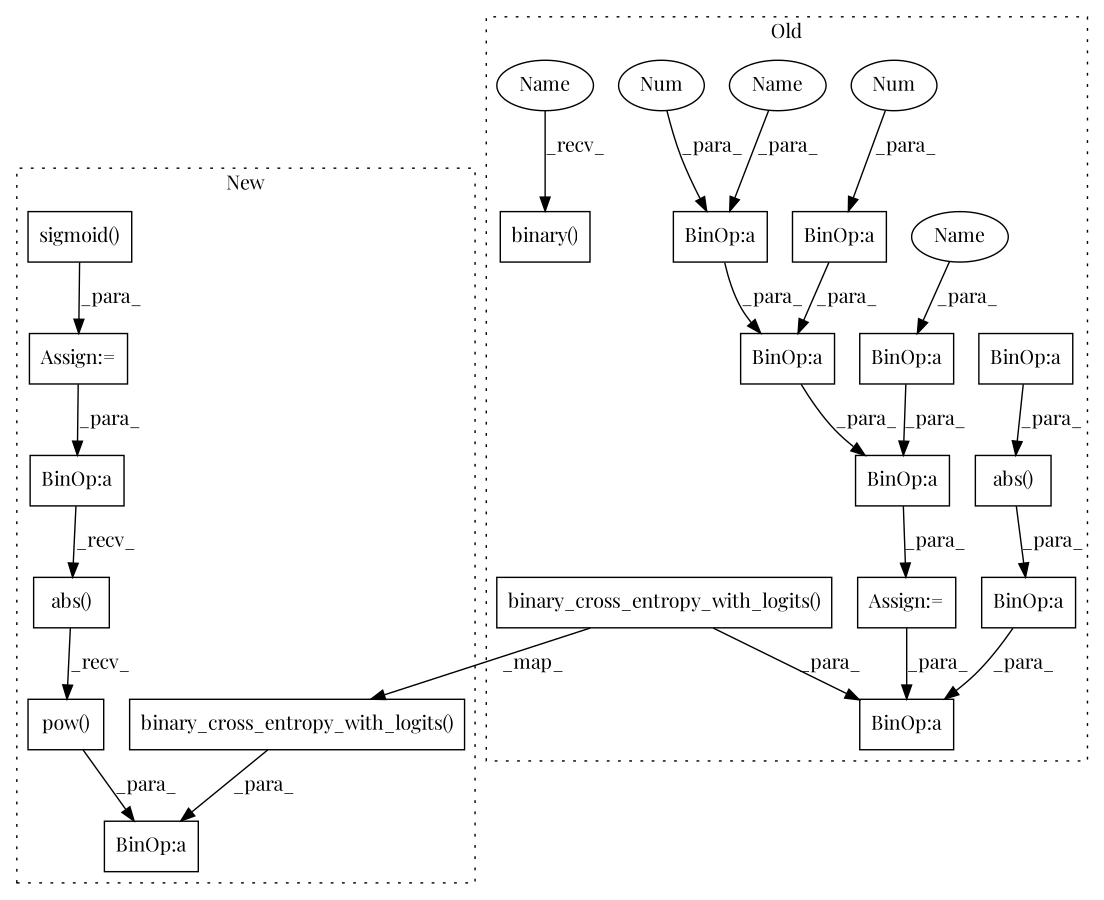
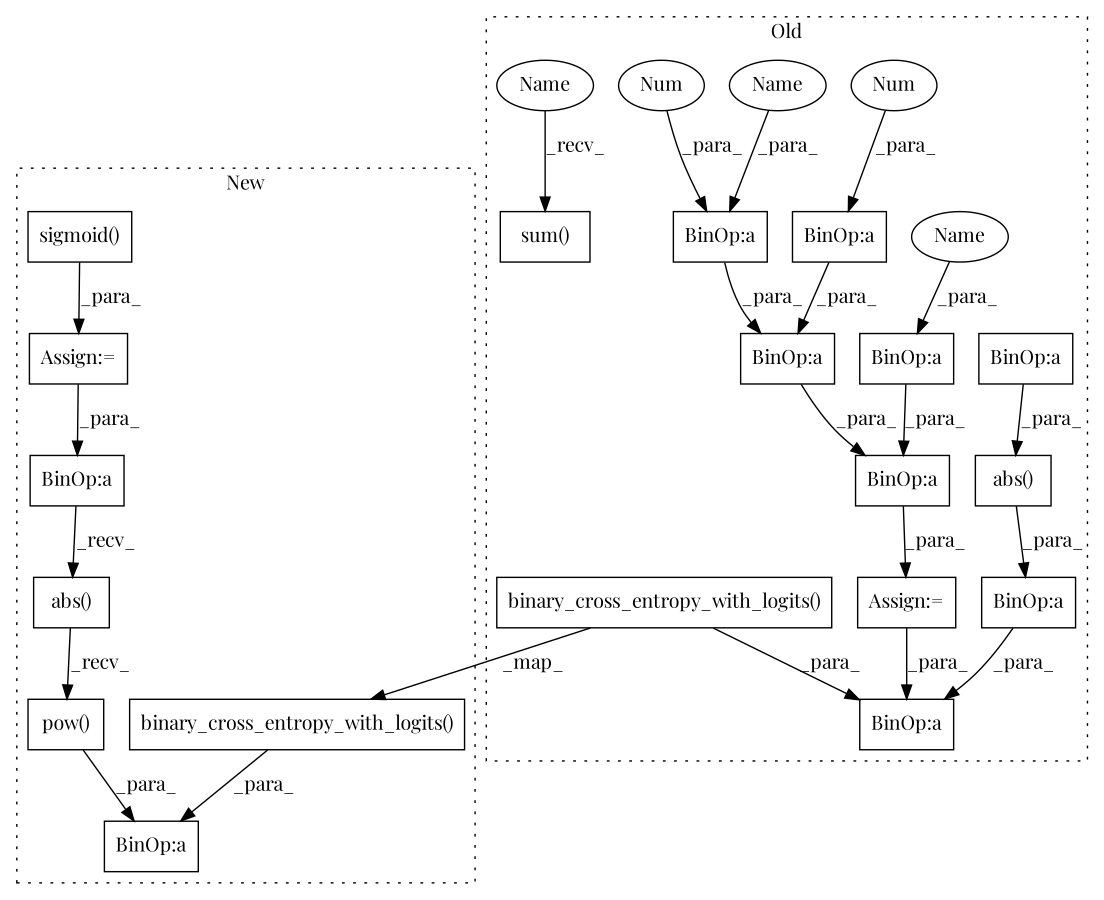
  digraph {
    fontname="Playfair Display"
    node [a=82 l=3 s=724 shape=box fontname="Playfair Display"]
    edge [fontname="Playfair Display"]
    n1 [a=75 l="35,19" label="binary_cross_entropy_with_logits()" s="507,554"]
    n2 [l=18 label="BinOp:a" s=870]
    n3 [label="BinOp:a" s=764]
    n4 [label="BinOp:a" s=823]
    n5 [label="BinOp:a" s=759]
    n6 [l=16 label="BinOp:a"]
    n7 [label="BinOp:a" s=742]
    n8 [l=4 label="BinOp:a" s=836]
    n9 [label="BinOp:a"]
    n10 [a=75 l="10,1" label="abs()" s="807,835"]
-   n11 [a=75 l=19 label="binary()" s=934]
+   n11 [a=75 l=19 label="sum()" s=934]
    n12 [a=76 l=1 label=Num s=741 shape=ellipse]
    n13 [a=76 l=1 label=Num s=763 shape=ellipse]
    n14 [a=68 label="Assign:=" s=708]
    n15 [a=87 l=13 label=Name s=934 shape=ellipse]
    n16 [a=87 l=13 label=Name s=711 shape=ellipse]
    n17 [a=87 l=13 label=Name s=745 shape=ellipse]
    n18 [a=75 l="35,19" label="binary_cross_entropy_with_logits()" s="580,627"]
    n19 [label="BinOp:a" s=646]
    n20 [label="BinOp:a" s=526]
    n21 [a=75 l=29 label="abs()" s=519]
    n22 [a=75 l="34,1" label="pow()" s="519,563"]
    n23 [a=75 l=14 label="sigmoid()" s=443]
    n24 [a=68 label="Assign:=" s=440]
    subgraph cluster_1 {
      label=Old
      style=dotted
      n1
      n2
      n3
      n4
      n5
      n6
      n7
      n8
      n9
      n10
      n11
      n12
      n13
      n14
      n15
      n16
      n17
    }
    subgraph cluster_2 {
      label=New
      style=dotted
      n18
      n19
      n20
      n21
      n22
      n23
      n24
    }
    n1 -> n2 [label=_para_]
    n1 -> n18 [label=_map_]
    n3 -> n5 [label=_para_]
    n4 -> n10 [label=_para_]
    n5 -> n6 [label=_para_]
    n6 -> n14 [label=_para_]
    n7 -> n5 [label=_para_]
    n8 -> n2 [label=_para_]
    n9 -> n6 [label=_para_]
    n10 -> n8 [label=_para_]
    n12 -> n7 [label=_para_]
    n13 -> n3 [label=_para_]
    n14 -> n2 [label=_para_]
    n15 -> n11 [label=_recv_]
    n16 -> n9 [label=_para_]
    n17 -> n7 [label=_para_]
    n18 -> n19 [label=_para_]
    n20 -> n21 [label=_recv_]
    n21 -> n22 [label=_recv_]
    n22 -> n19 [label=_para_]
    n23 -> n24 [label=_para_]
    n24 -> n20 [label=_para_]
  }
